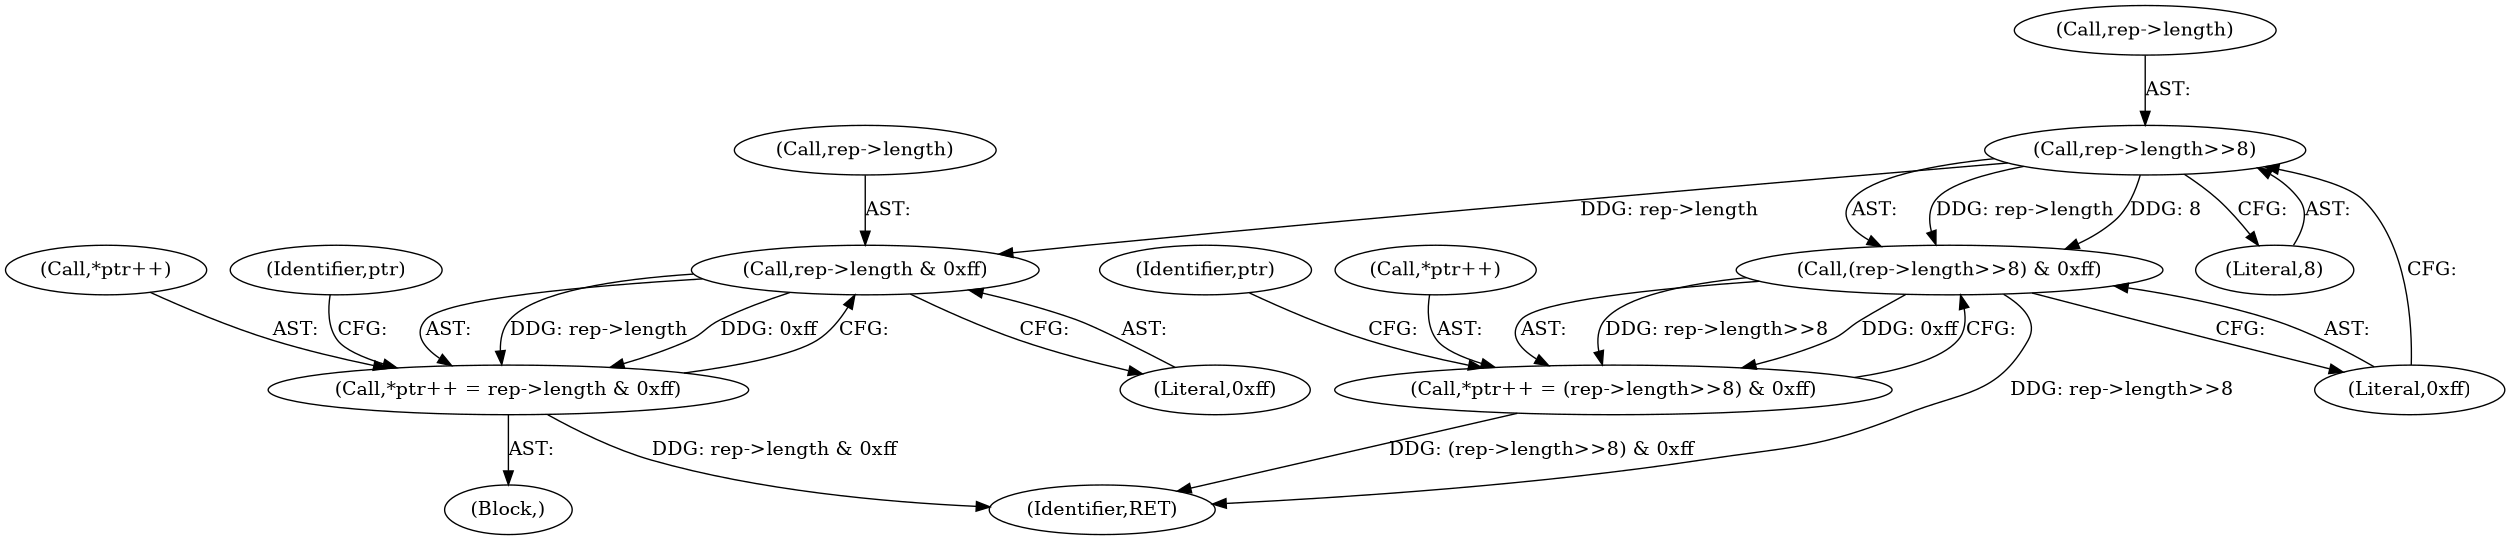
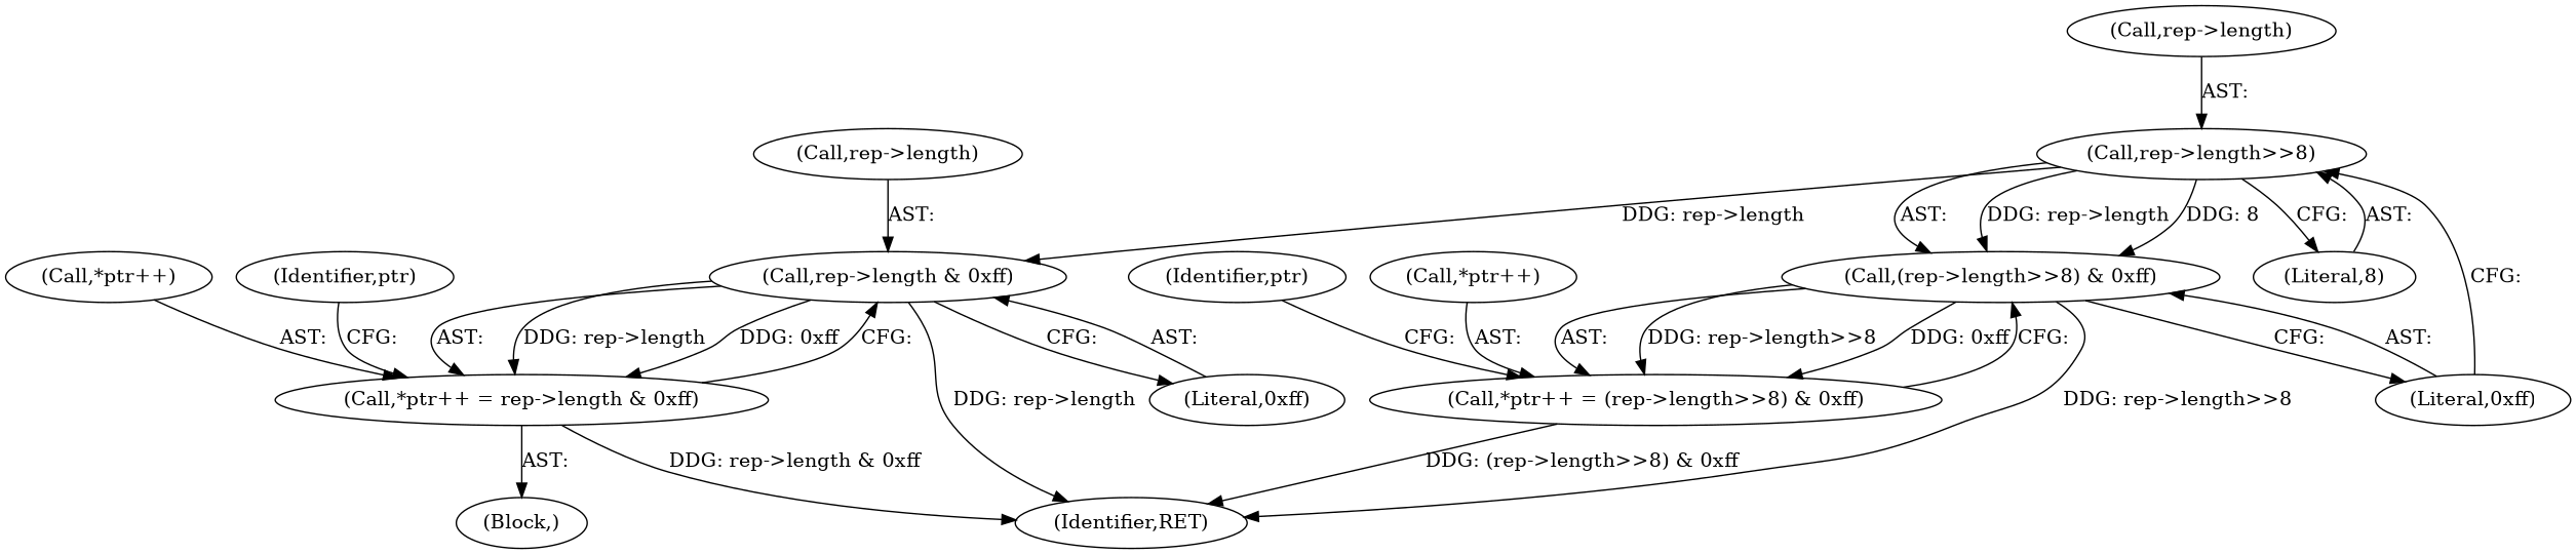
  digraph {
    fontname="DejaVu Serif"
    node [fontname="DejaVu Serif"]
    edge [fontname="DejaVu Serif"]
    n1 [label="(Call,rep->length>>8)"]
    n2 [label="(Call,(rep->length>>8) & 0xff)"]
    n3 [label="(Call,rep->length & 0xff)"]
    n4 [label="(Literal,8)"]
    n5 [label="(Call,*ptr++ = (rep->length>>8) & 0xff)"]
    n6 [label="(Identifier,RET)"]
    n7 [label="(Literal,0xff)"]
    n8 [label="(Call,*ptr++ = rep->length & 0xff)"]
    n9 [label="(Literal,0xff)"]
    n10 [label="(Block,)"]
    n11 [label="(Call,rep->length)"]
    n12 [label="(Call,rep->length)"]
    n13 [label="(Identifier,ptr)"]
    n14 [label="(Call,*ptr++)"]
    n15 [label="(Call,*ptr++)"]
    n16 [label="(Identifier,ptr)"]
    n1 -> n2 [label="AST: "]
    n1 -> n2 [label="DDG: rep->length"]
    n1 -> n2 [label="DDG: 8"]
    n1 -> n3 [label="DDG: rep->length"]
    n1 -> n4 [label="CFG: "]
    n2 -> n5 [label="AST: "]
    n2 -> n5 [label="DDG: rep->length>>8"]
    n2 -> n5 [label="DDG: 0xff"]
    n2 -> n6 [label="DDG: rep->length>>8"]
    n2 -> n7 [label="CFG: "]
+   n3 -> n6 [label="DDG: rep->length"]
    n3 -> n8 [label="AST: "]
    n3 -> n8 [label="DDG: rep->length"]
    n3 -> n8 [label="DDG: 0xff"]
    n3 -> n9 [label="CFG: "]
    n4 -> n1 [label="AST: "]
    n5 -> n2 [label="CFG: "]
    n5 -> n6 [label="DDG: (rep->length>>8) & 0xff"]
    n7 -> n1 [label="CFG: "]
    n7 -> n2 [label="AST: "]
    n8 -> n3 [label="CFG: "]
    n8 -> n6 [label="DDG: rep->length & 0xff"]
    n8 -> n10 [label="AST: "]
    n9 -> n3 [label="AST: "]
    n11 -> n3 [label="AST: "]
    n12 -> n1 [label="AST: "]
    n13 -> n5 [label="CFG: "]
    n14 -> n8 [label="AST: "]
    n15 -> n5 [label="AST: "]
    n16 -> n8 [label="CFG: "]
  }
